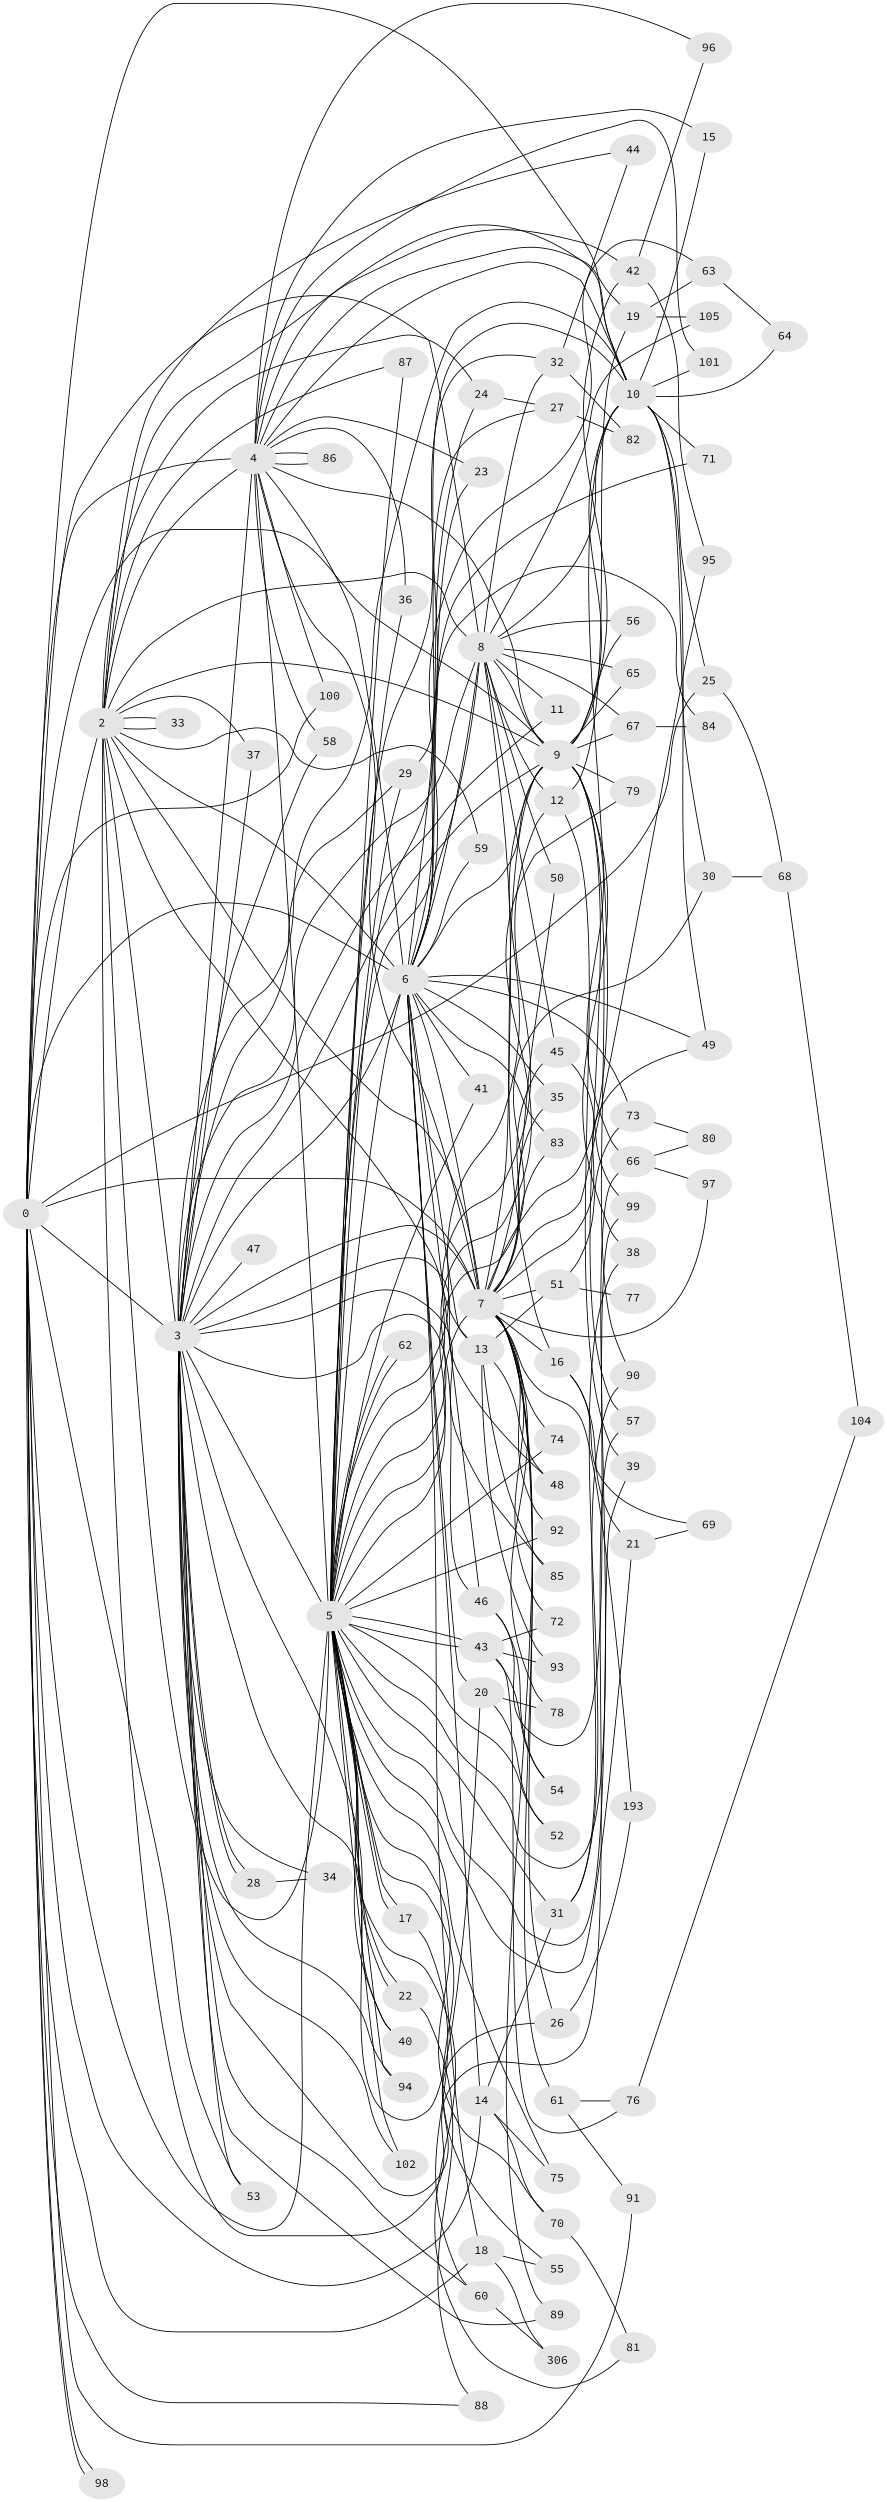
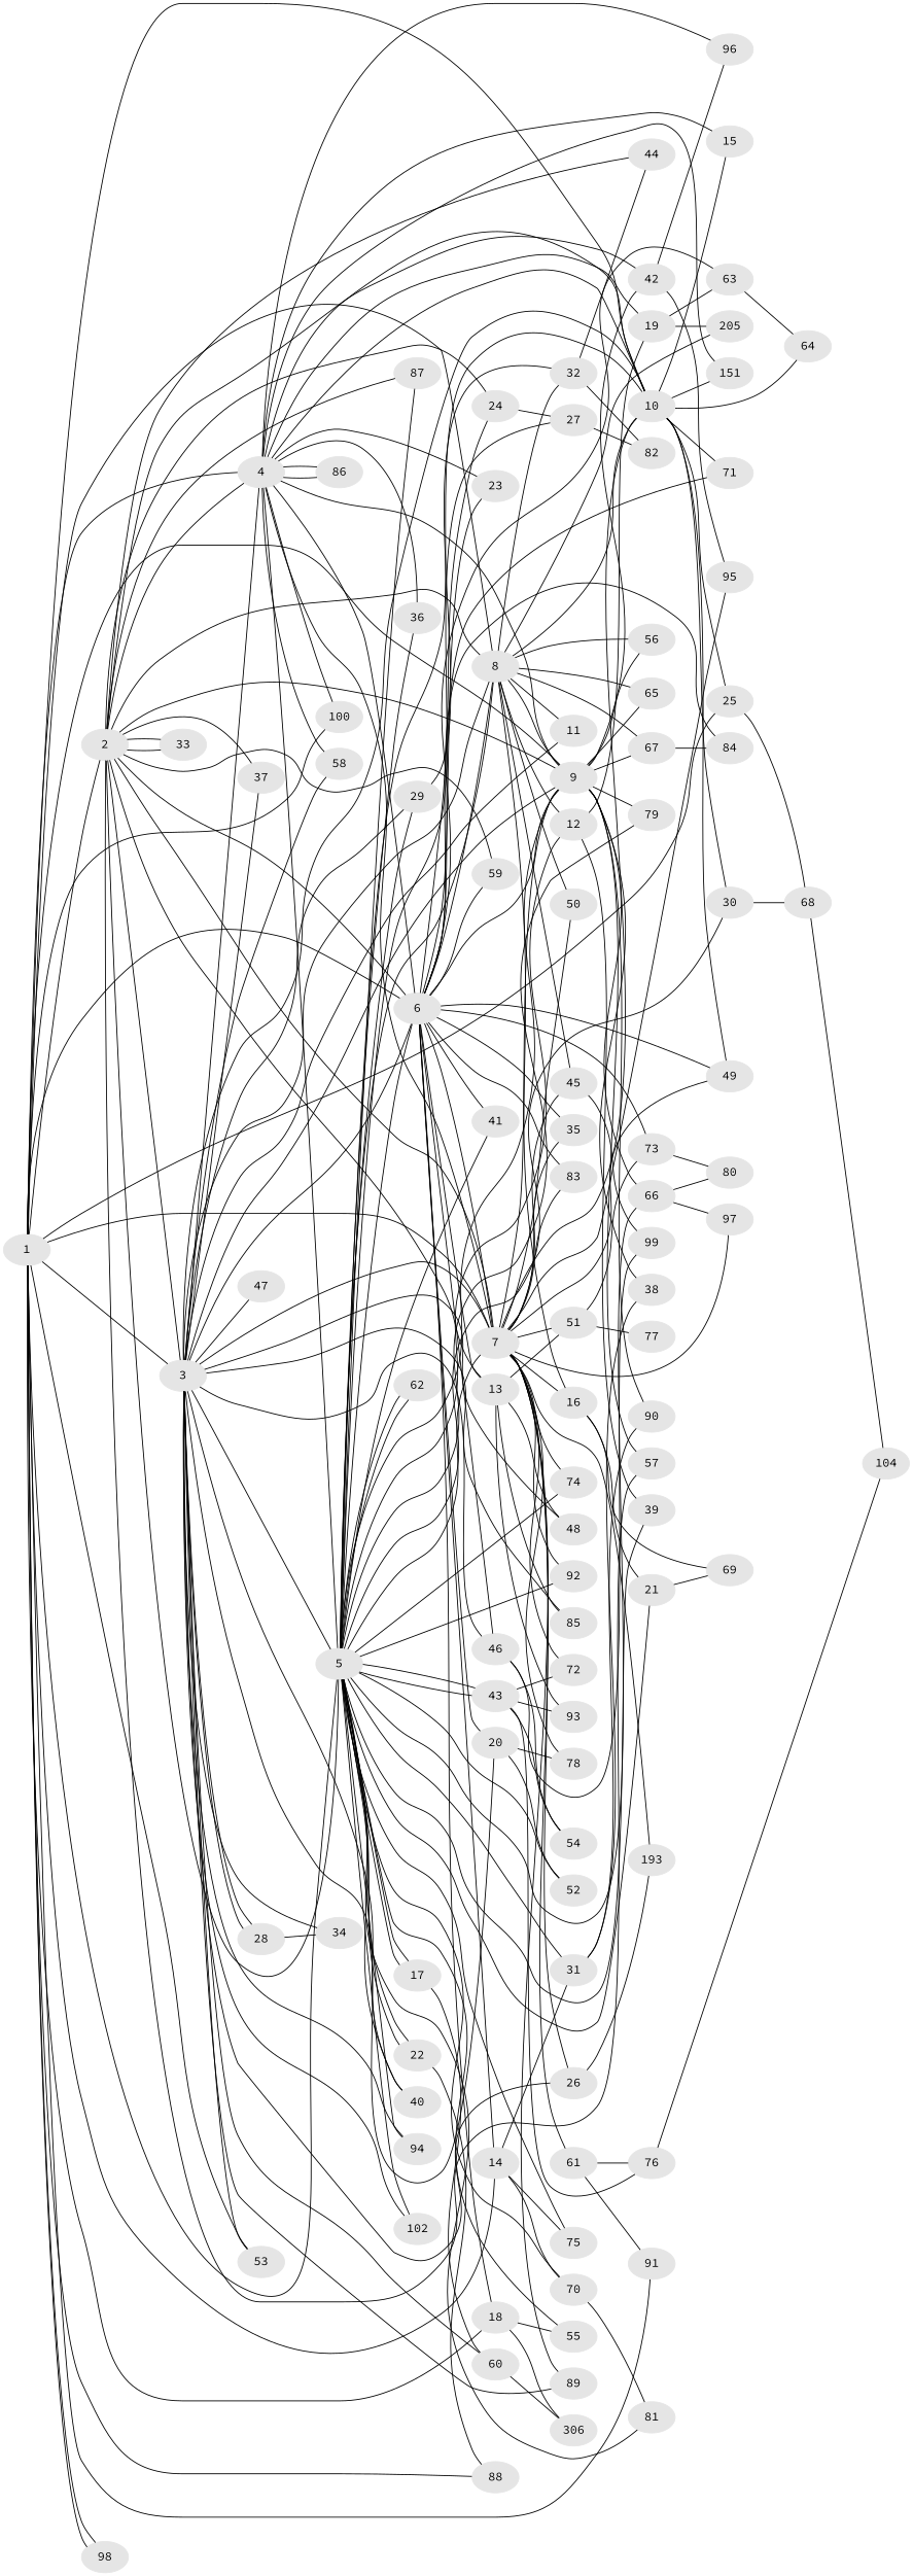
  graph {
    fontname="Source Code Pro"
    rankdir=LR
    node [color=gray90 fontname="Source Code Pro" style=filled]
    edge [fontname="Source Code Pro"]
-   1 [label=0]
+   1
    2
    3
    4
    5
    6
    7
    8
    9
    10
    14
    18
    25
    53
    88
    91
    98
    100
    13
    24
    33
    37
    44
    57
    59
    87
    11
    20
    26
    28
    29
    34
    40
    46
    47
    48
    58
    60
    85
    89
    94
    102
    15
    19
    23
    36
    42
    86
    96
-   101
+   101 [label=151]
    12
    17
    21
    22
    27
    30
    31
    39
    41
    43
    52
    55
    62
    66
    70
    74
    75
    79
    81
    92
    35
    63
    71
    73
    83
    84
    49
    16
    45
    50
    51
    61
    72
    78
    95
    97
    n87 [label=193]
    32
    56
    65
    67
-   105
+   105 [label=205]
    38
    90
    64
    n96 [label=306]
    68
    93
    54
    99
    69
    82
    76
    80
    77
    104
    1 -- 2
    1 -- 3
    1 -- 4
    1 -- 5
    1 -- 6
    1 -- 7
    1 -- 8
    1 -- 9
    1 -- 10
    1 -- 14
    1 -- 18
    1 -- 25
    1 -- 53
    1 -- 88
    1 -- 91
    1 -- 98
    1 -- 98
    1 -- 100
    2 -- 3
    2 -- 4
    2 -- 5
    2 -- 6
    2 -- 7
    2 -- 8
    2 -- 9
    2 -- 10
    2 -- 13
    2 -- 24
    2 -- 33
    2 -- 33
    2 -- 37
    2 -- 44
    2 -- 57
    2 -- 59
    2 -- 87
    3 -- 4
    3 -- 5
    3 -- 6
    3 -- 7
    3 -- 8
    3 -- 9
    3 -- 10
    3 -- 53
    3 -- 37
    3 -- 11
    3 -- 20
    3 -- 26
    3 -- 28
    3 -- 28
    3 -- 29
    3 -- 34
    3 -- 40
    3 -- 46
    3 -- 47
    3 -- 48
    3 -- 58
    3 -- 60
    3 -- 85
    3 -- 89
    3 -- 94
    3 -- 102
    4 -- 5
    4 -- 6
    4 -- 7
    4 -- 9
    4 -- 10
    4 -- 100
    4 -- 58
    4 -- 15
    4 -- 19
    4 -- 23
    4 -- 36
    4 -- 42
    4 -- 86
    4 -- 86
    4 -- 96
    4 -- 101
    5 -- 6
    5 -- 7
    5 -- 8
    5 -- 9
    5 -- 10
    5 -- 87
    5 -- 29
    5 -- 40
    5 -- 94
    5 -- 102
    5 -- 36
    5 -- 12
    5 -- 17
    5 -- 17
    5 -- 21
    5 -- 22
    5 -- 22
    5 -- 27
    5 -- 30
    5 -- 31
    5 -- 39
    5 -- 41
    5 -- 43
    5 -- 43
    5 -- 52
    5 -- 55
    5 -- 62
    5 -- 62
    5 -- 66
    5 -- 70
    5 -- 74
    5 -- 75
    5 -- 79
    5 -- 81
    5 -- 92
    6 -- 7
    6 -- 8
    6 -- 9
    6 -- 14
    6 -- 18
    6 -- 13
    6 -- 24
    6 -- 59
    6 -- 20
    6 -- 46
    6 -- 23
    6 -- 41
    6 -- 35
    6 -- 63
    6 -- 71
    6 -- 73
    6 -- 83
    6 -- 84
    6 -- 49
    7 -- 9
    7 -- 10
    7 -- 26
    7 -- 89
    7 -- 74
    7 -- 92
    7 -- 35
    7 -- 83
    7 -- 49
    7 -- 16
    7 -- 45
    7 -- 50
    7 -- 51
    7 -- 61
    7 -- 72
    7 -- 78
    7 -- 95
    7 -- 97
    7 -- n87
    8 -- 9
    8 -- 10
    8 -- 11
    8 -- 12
    8 -- 16
    8 -- 45
    8 -- 50
    8 -- 32
    8 -- 56
    8 -- 65
    8 -- 67
    8 -- 105
-   9 -- 10
    9 -- 57
    9 -- 42
    9 -- 66
    9 -- 79
    9 -- 56
    9 -- 65
    9 -- 67
    9 -- 38
    9 -- 90
    10 -- 25
    10 -- 15
    10 -- 101
    10 -- 30
    10 -- 71
    10 -- 49
    10 -- 64
    14 -- 31
    14 -- 70
    14 -- 75
    18 -- 55
    18 -- n96
    25 -- 68
    13 -- 48
    13 -- 85
    13 -- 51
    13 -- 93
    24 -- 27
    20 -- 52
    20 -- 78
    26 -- n87
    28 -- 34
    29 -- 32
    46 -- 54
    46 -- 99
    60 -- n96
    19 -- 63
    19 -- 105
    42 -- 96
    42 -- 95
    12 -- 19
    12 -- 39
    17 -- 60
    21 -- 69
    22 -- 88
    27 -- 82
    30 -- 68
    31 -- 38
    31 -- 90
    43 -- 72
    43 -- 93
    43 -- 54
    43 -- 76
    66 -- 97
    66 -- 80
    70 -- 81
    63 -- 64
    73 -- 80
    16 -- 21
    16 -- 69
    45 -- 99
    51 -- 73
    51 -- 77
    61 -- 91
    61 -- 76
    32 -- 44
    32 -- 82
    67 -- 84
    68 -- 104
    76 -- 104
  }
